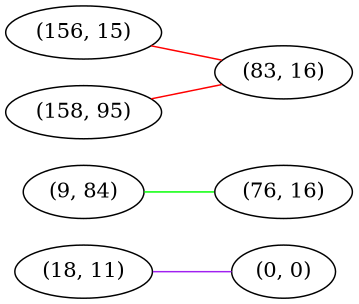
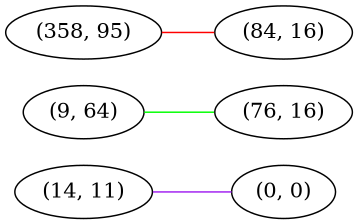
  graph {
    rankdir=LR
    edge [color=red weight=1]
-   "(14, 11)" [label="(18, 11)"]
+   "(14, 11)"
    "(0, 0)"
-   "(9, 84)"
+   "(9, 84)" [label="(9, 64)"]
    "(76, 16)"
-   "(156, 15)"
-   "(84, 16)" [label="(83, 16)"]
-   "(158, 95)"
+   "(84, 16)"
+   "(158, 95)" [label="(358, 95)"]
    "(14, 11)" -- "(0, 0)" [color=purple weight=4]
    "(9, 84)" -- "(76, 16)" [color=green weight=2]
-   "(156, 15)" -- "(84, 16)"
    "(158, 95)" -- "(84, 16)"
  }
